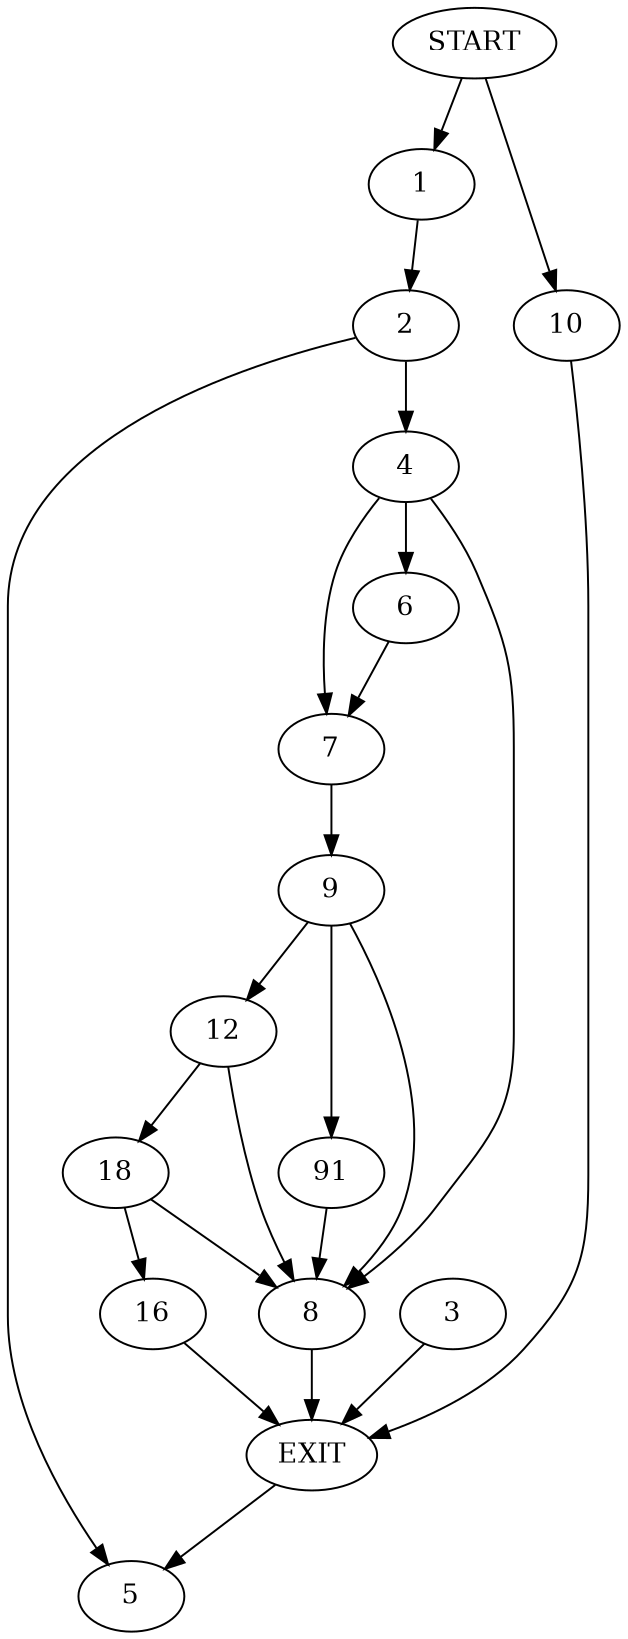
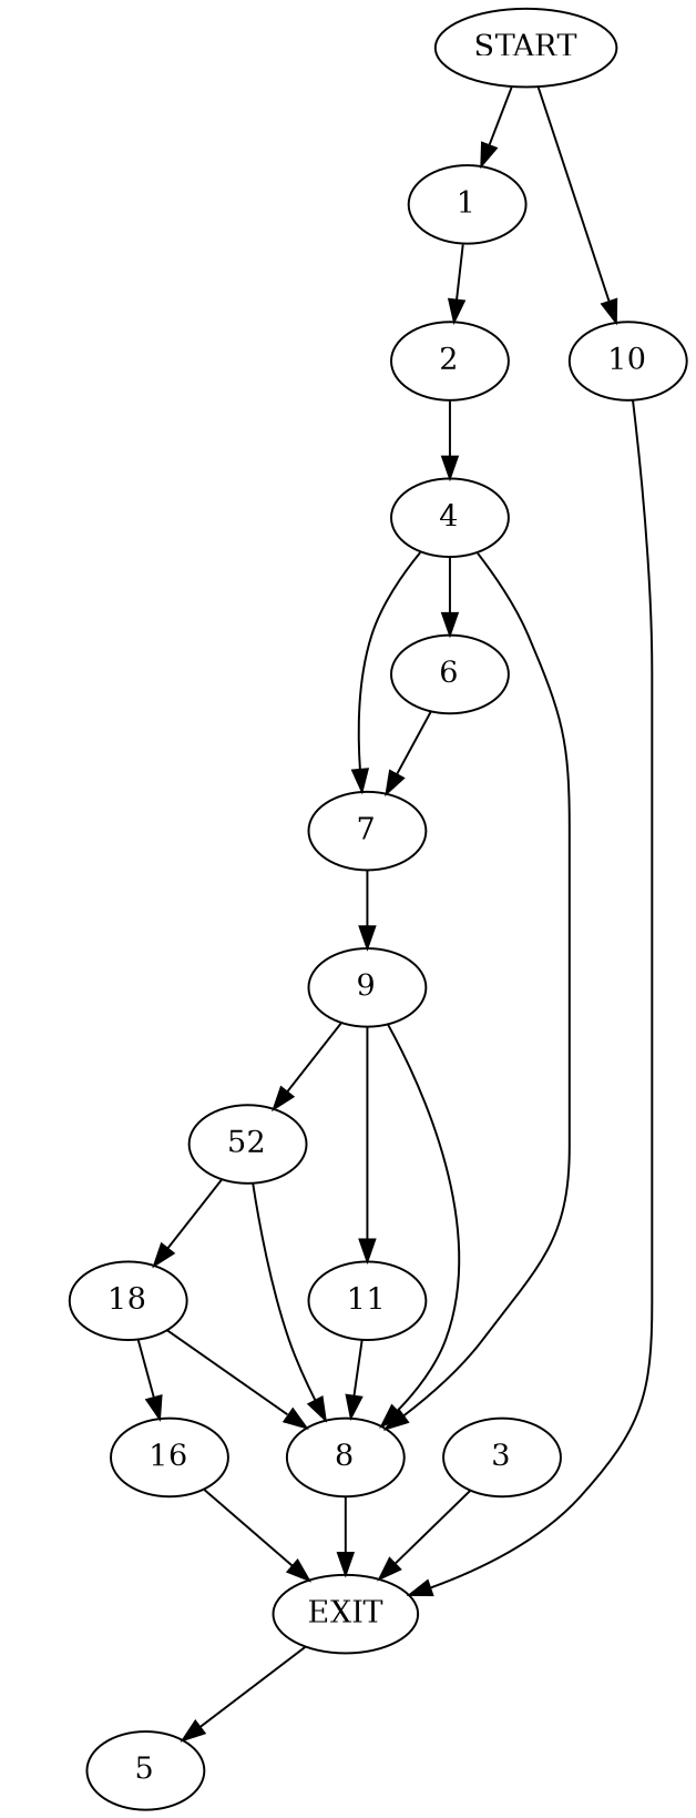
  digraph {
    n1 [label=START]
    1
    10
    2
    n5 [label=EXIT]
    5
    4
    3
    6
    7
    8
    9
-   11 [label=91]
-   12
+   11
+   12 [label=52]
    n15 [label=18]
    n16 [label=16]
    n1 -> 1
    n1 -> 10
    1 -> 2
    10 -> n5
-   2 -> 5
    2 -> 4
    n5 -> 5
    4 -> 6
    4 -> 7
    4 -> 8
    3 -> n5
    6 -> 7
    7 -> 9
    8 -> n5
    9 -> 8
    9 -> 11
    9 -> 12
    11 -> 8
    12 -> 8
    12 -> n15
    n15 -> 8
    n15 -> n16
    n16 -> n5
  }
